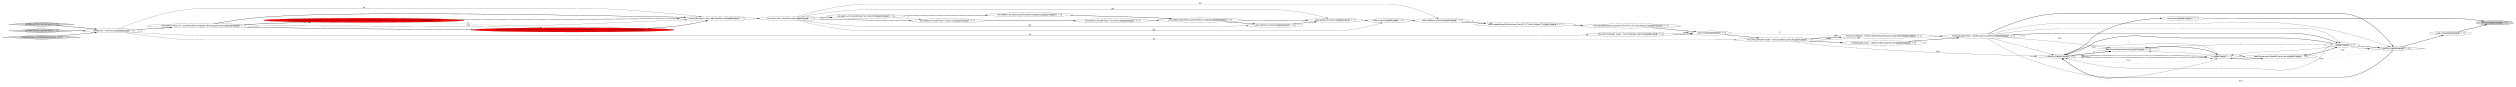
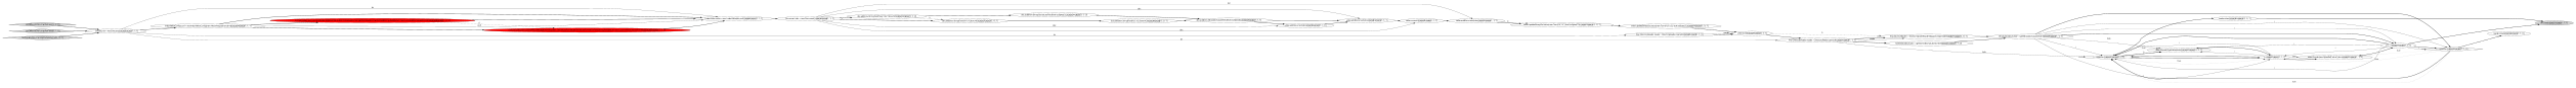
  digraph {
    fontname=Montserrat
    rankdir=LR
    node [fillcolor=white fontname=Montserrat shape=ellipse style=filled]
    edge [fontname=Montserrat style=bold]
    n1 [label="writer.addDocument(doc)@@@16@@@['1', '1', '0']"]
    n2 [label="writer.addDocument(doc)@@@10@@@['1', '1', '1']"]
    n3 [label="writer.commit()@@@11@@@['1', '1', '1']"]
    n4 [label="writer.addDocument(doc)@@@12@@@['1', '1', '1']"]
    n5 [label="writer.updateBinaryDocValue(new Term(\"k1\",\"v1\"),\"bdv\",toBytes(17L))@@@13@@@['0', '0', '1']"]
    n6 [label="writer.updateBinaryDocValue(new Term(\"k2\",\"v2\"),\"bdv\",toBytes(3L))@@@14@@@['0', '0', '1']"]
    n7 [fillcolor=red label="conf.setCodec(new Lucene49Codec(){@Override public DocValuesFormat getDocValuesFormatForField(String field){return new Lucene49DocValuesFormat()}})@@@5@@@['1', '0', '0']"]
    n8 [label="IndexWriter writer = new IndexWriter(dir,conf)@@@5@@@['1', '1', '1']"]
    n9 [fillcolor=red label="conf.setCodec(new Lucene410Codec(){@Override public DocValuesFormat getDocValuesFormatForField(String field){return new Lucene410DocValuesFormat()}})@@@5@@@['0', '1', '0']"]
    n10 [label="Document doc = new Document()@@@6@@@['1', '1', '1']"]
    n11 [label="doc.add(new StringField(\"k1\",\"v1\",Store.NO))@@@7@@@['0', '0', '1']"]
    n12 [label="doc.add(new StringField(\"k2\",\"v2\",Store.NO))@@@8@@@['0', '0', '1']"]
    n13 [label="doc.add(new BinaryDocValuesField(\"bdv\",toBytes(5L)))@@@9@@@['1', '1', '1']"]
    n14 [label="assertEquals(3,getValue(bdv,i))@@@22@@@['0', '0', '1']"]
    n15 [label="i++@@@21@@@['1', '1', '1']"]
    n16 [label="assertEquals(new BytesRef(\"value\"),term)@@@30@@@['1', '1', '0']"]
    n17 [label="i < r.maxDoc()@@@20@@@['1', '1', '1']" shape=diamond]
    n18 [label="i < r.maxDoc()@@@26@@@['1', '1', '0']" shape=diamond]
    n19 [label="reader.close()@@@32@@@['1', '1', '0']"]
    n20 [label="int i = 0@@@19@@@['1', '1', '1']"]
    n21 [fillcolor=lightgray label="dir.close()@@@25@@@['1', '1', '1']"]
    n22 [label="reader.close()@@@24@@@['0', '0', '1']"]
    n23 [label="writer.close()@@@15@@@['1', '1', '1']"]
    n24 [fillcolor=lightgray label="testDifferentDVFormatPerField['1', '0', '0']" shape=diamond]
    n25 [label="Directory dir = newDirectory()@@@3@@@['1', '1', '1']"]
    n26 [label="final DirectoryReader reader = DirectoryReader.open(dir)@@@21@@@['1', '1', '0']"]
    n27 [label="IndexWriterConfig conf = newIndexWriterConfig(new MockAnalyzer(random()))@@@4@@@['1', '1', '1']"]
    n28 [label="final DirectoryReader reader = DirectoryReader.open(dir)@@@16@@@['1', '1', '1']"]
    n29 [label="SortedDocValues sdv = r.getSortedDocValues(\"sorted\")@@@24@@@['1', '1', '0']"]
    n30 [label="final AtomicReader r = SlowCompositeReaderWrapper.wrap(reader)@@@17@@@['0', '0', '1']"]
    n31 [label="BinaryDocValues bdv = r.getBinaryDocValues(\"bdv\")@@@18@@@['1', '1', '1']"]
    n32 [label="doc.add(new StringField(\"key\",\"doc\",Store.NO))@@@13@@@['1', '1', '0']"]
    n33 [label="doc.add(new BinaryDocValuesField(\"bdv\",toBytes(5L)))@@@14@@@['1', '1', '0']"]
    n34 [fillcolor=lightgray label="testDifferentDVFormatPerField['0', '1', '0']" shape=diamond]
    n35 [fillcolor=lightgray label="testUpdateDocumentByMultipleTerms['0', '0', '1']" shape=diamond]
    n1 -> n2
    n2 -> n3
    n3 -> n4
    n4 -> n5 [label=0 style=dashed]
    n4 -> n5
    n5 -> n6
    n6 -> n23
    n7 -> n8
    n7 -> n9 [label=0 style=dashed]
    n8 -> n10
    n9 -> n8
    n10 -> n1 [label=doc style=solid]
    n10 -> n2 [label=doc style=solid]
    n10 -> n3 [label=doc style=solid]
    n10 -> n4 [label=doc style=solid]
    n10 -> n11
    n10 -> n32
    n11 -> n12
    n12 -> n13
    n13 -> n1
    n13 -> n2
    n14 -> n15
    n15 -> n14 [label=i style=solid]
    n15 -> n16
    n15 -> n16 [label=term style=solid]
    n15 -> n17
    n15 -> n17 [label=i style=solid]
    n16 -> n20
    n17 -> n14 [label=true style=dotted]
    n17 -> n14 [label=0 style=dashed]
    n17 -> n14
    n17 -> n15 [label=true style=dotted]
    n17 -> n15
    n17 -> n22
    n18 -> n15 [label=true style=dotted]
    n18 -> n16 [label=true style=dotted]
    n18 -> n17
    n18 -> n17 [label=true style=dotted]
    n18 -> n19
-   n19 -> n21
+   n20 -> n21
    n20 -> n14 [label=i style=solid]
    n20 -> n15 [label=i style=solid]
    n20 -> n17
    n20 -> n17 [label=i style=solid]
    n20 -> n18 [label=i style=solid]
    n20 -> n18
    n22 -> n21
    n23 -> n28
    n23 -> n30 [label=0 style=dashed]
    n24 -> n25
    n25 -> n8 [label=dir style=solid]
    n25 -> n26 [label=dir style=solid]
    n25 -> n27
    n25 -> n28 [label=dir style=solid]
    n26 -> n23 [label=reader style=solid]
    n26 -> n23
    n27 -> n7
    n27 -> n8 [label=conf style=solid]
    n27 -> n8
    n27 -> n9
    n28 -> n17 [label=bdv style=solid]
    n28 -> n29
    n28 -> n30 [label=reader style=solid]
    n28 -> n30
    n29 -> n31
    n30 -> n31
    n31 -> n14 [label=bdv style=solid]
    n31 -> n15 [label=i style=solid]
    n31 -> n17 [label=i style=solid]
    n31 -> n18 [label=i style=solid]
    n31 -> n18
    n31 -> n20 [label=i style=solid]
    n31 -> n20
    n32 -> n11 [label=0 style=dashed]
    n32 -> n33
    n33 -> n13
    n34 -> n25
    n35 -> n25
  }
